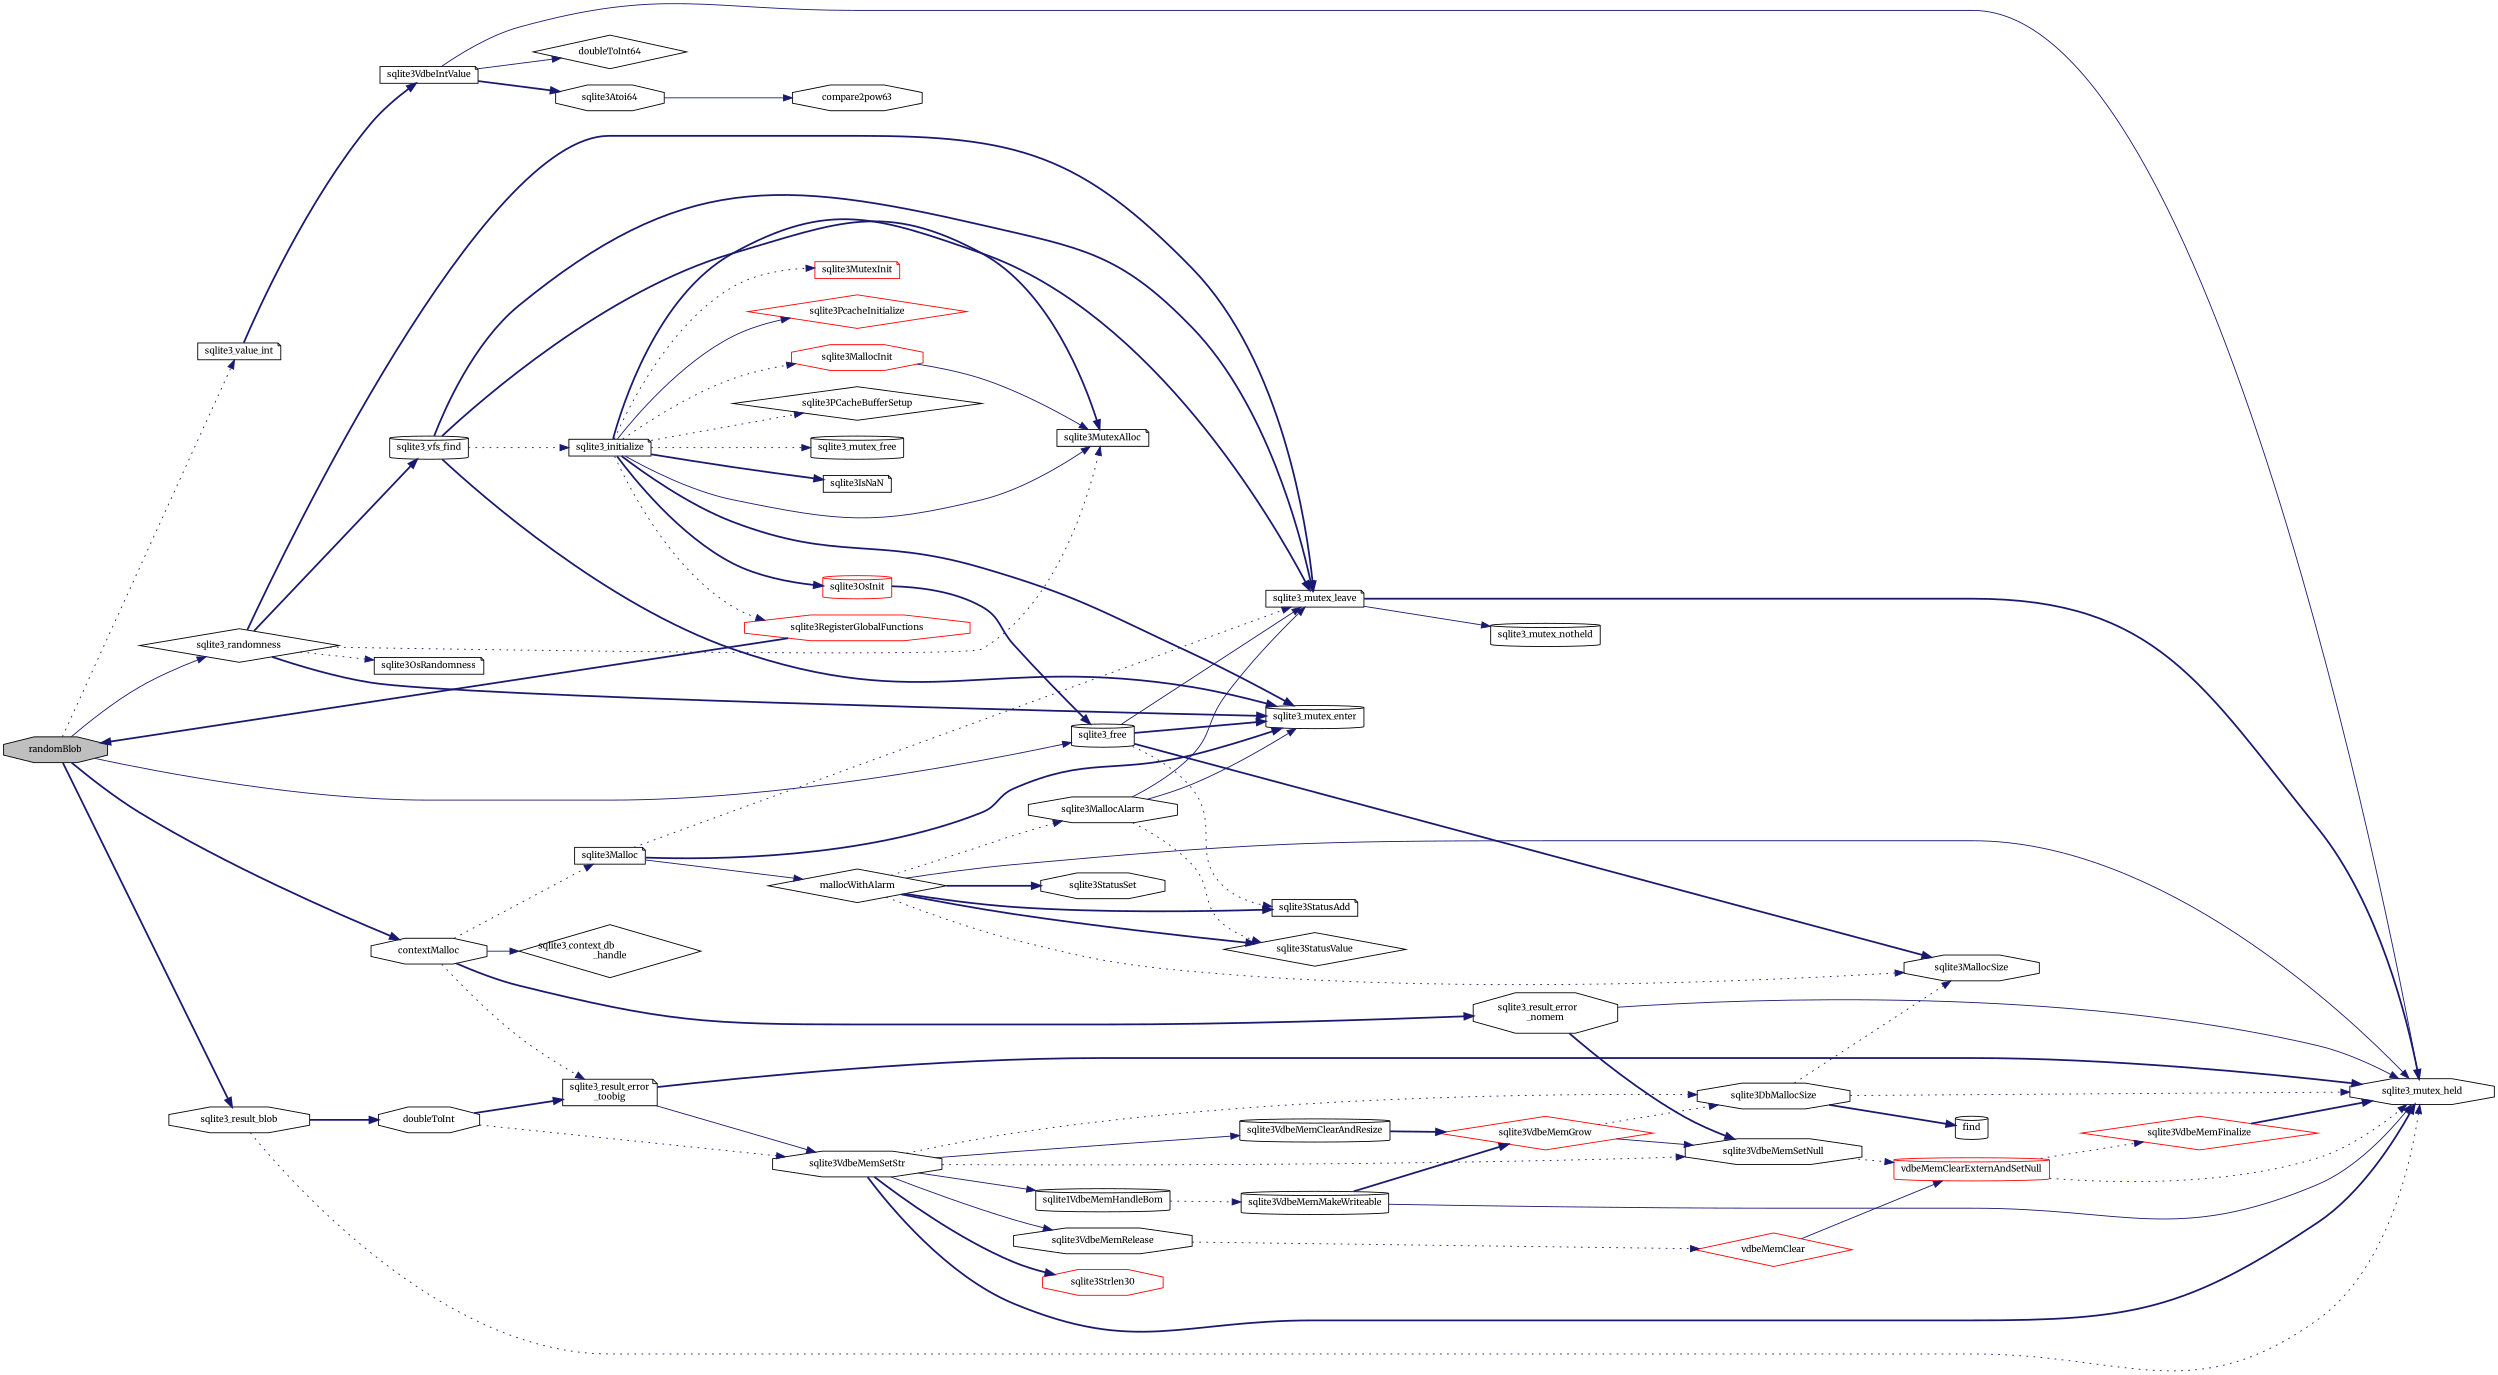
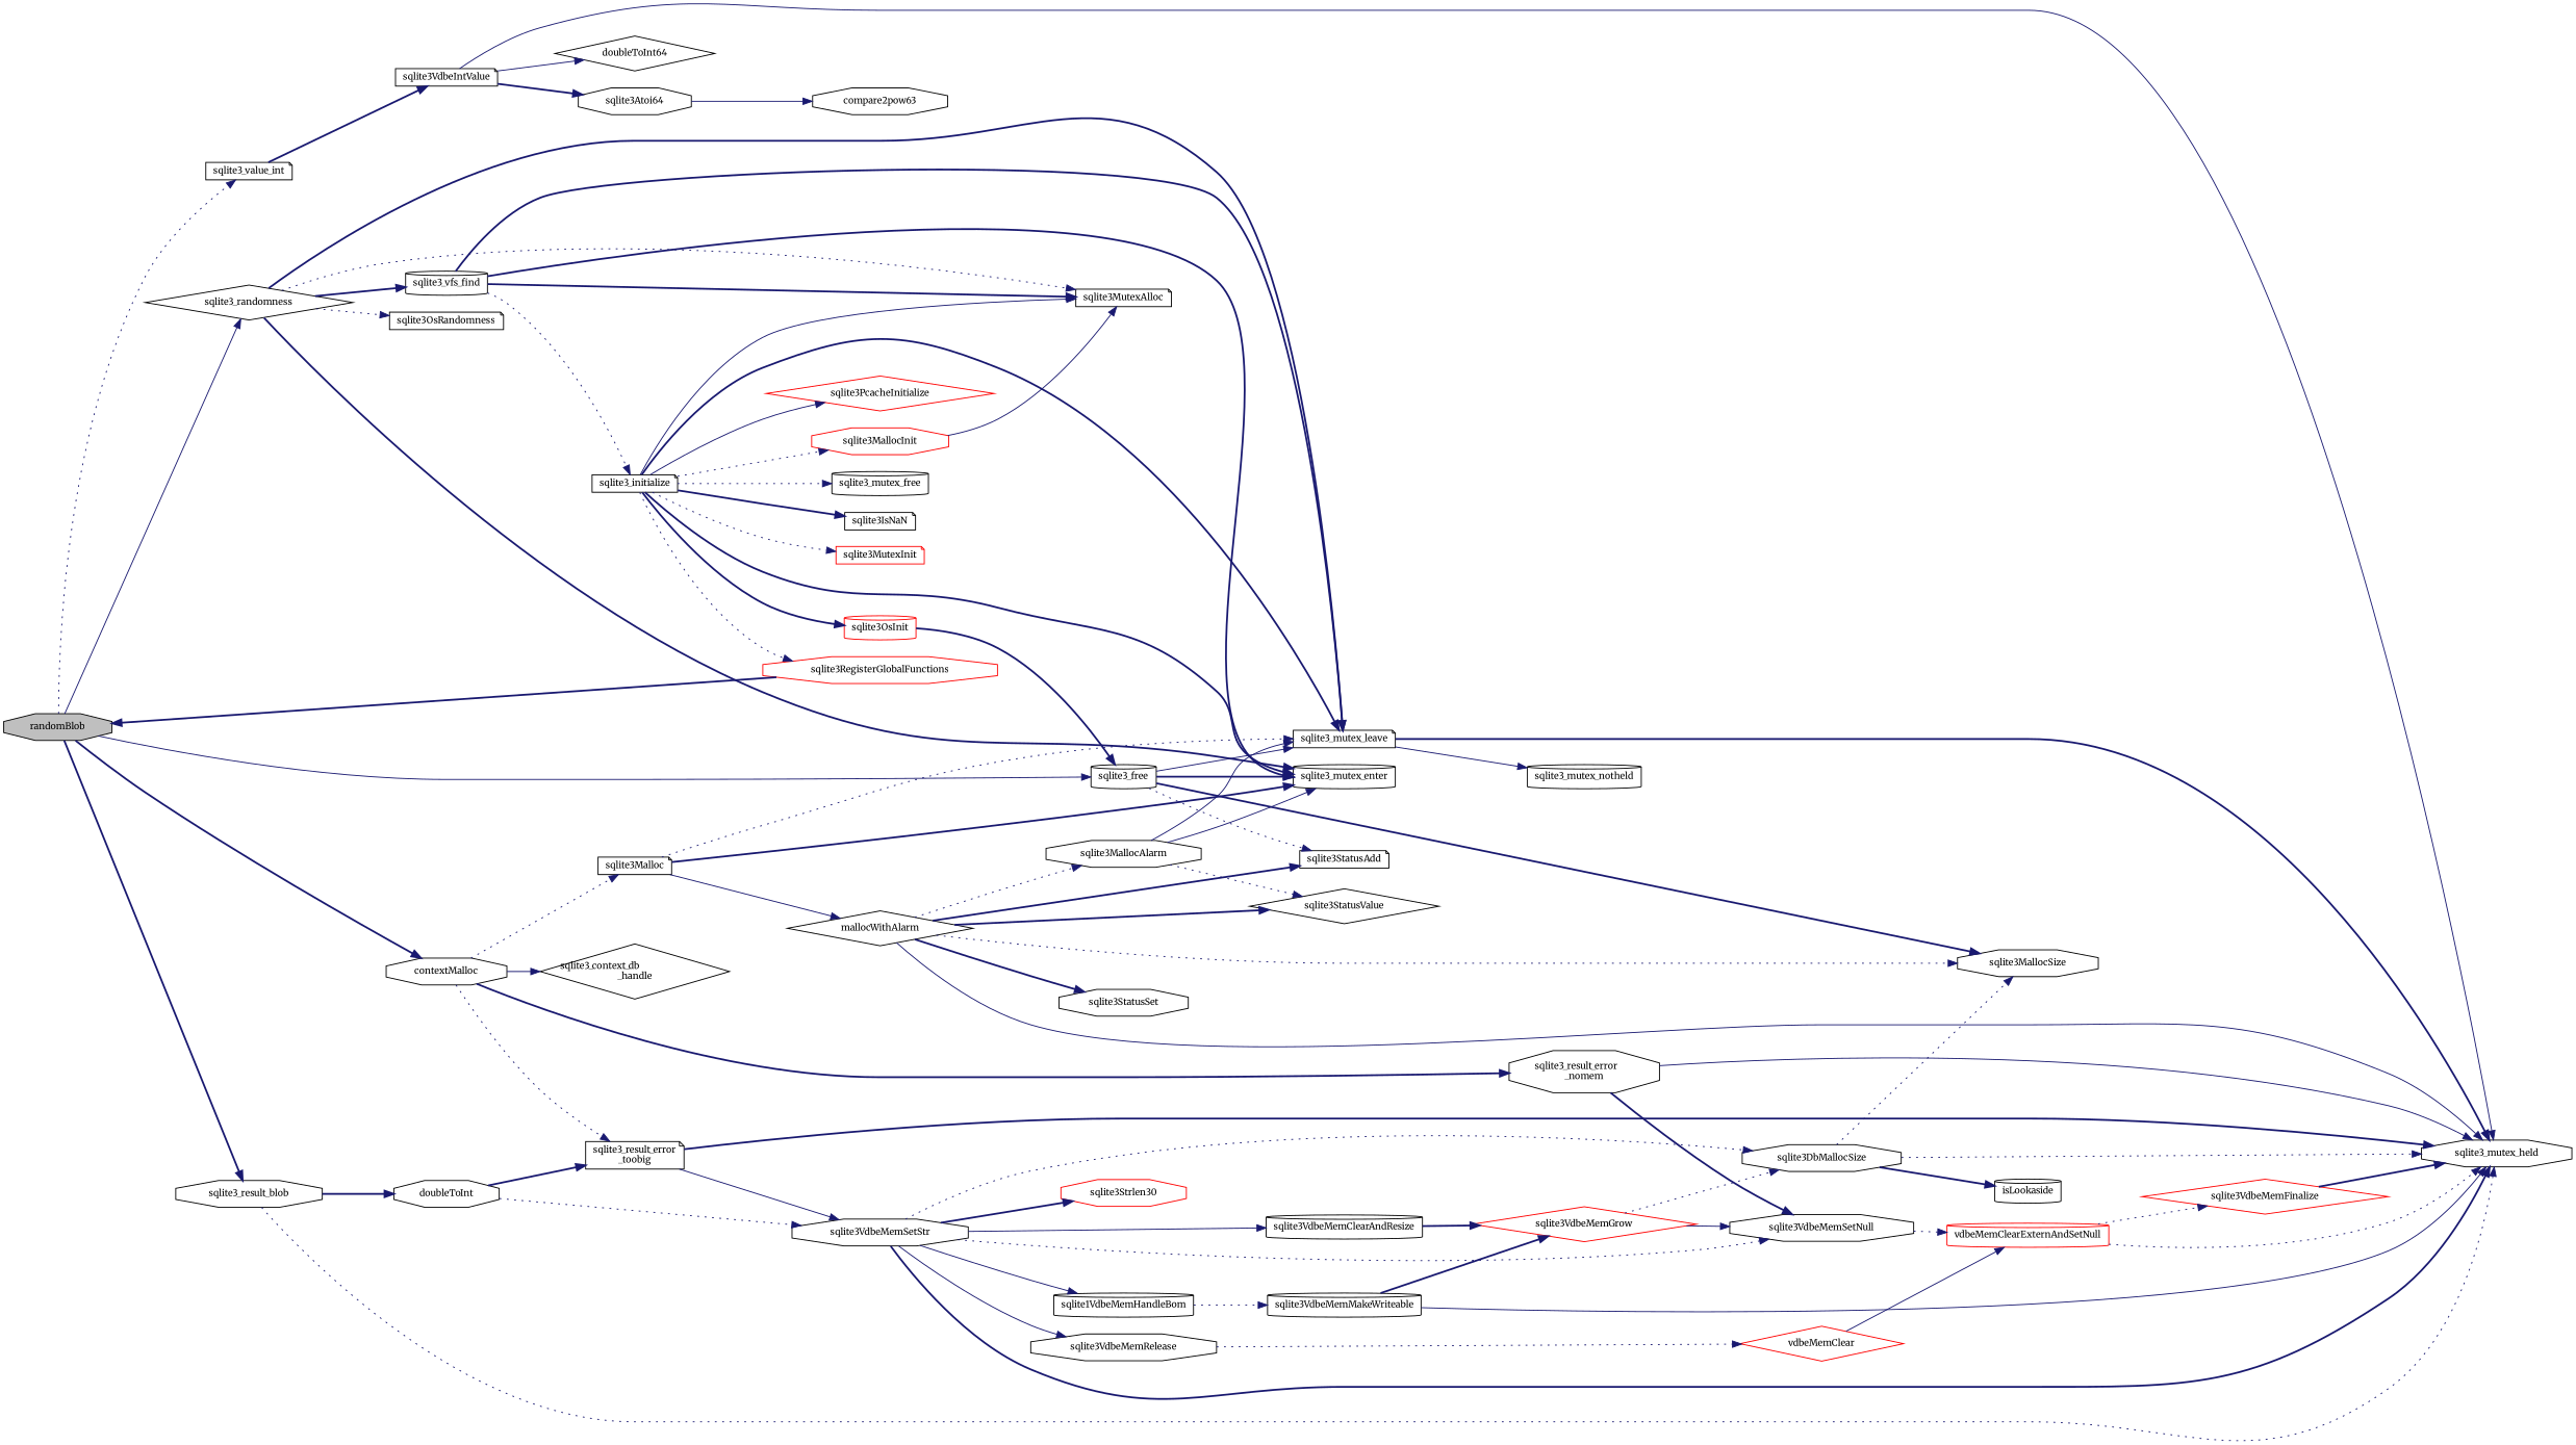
  digraph {
    fontname=Merriweather
    rankdir=LR
    node [color=black fillcolor=white fontname=Merriweather fontsize=10 shape=octagon style=filled]
    edge [color=midnightblue fontname=Merriweather fontsize=10 labelfontname=FreeSans labelfontsize=10 style=bold]
    n1 [fillcolor=grey75 fontcolor=black height=0.2 label=randomBlob width=0.4]
    n2 [height=0.2 label=sqlite3_value_int shape=note width=0.4]
    n3 [height=0.2 label=contextMalloc width=0.4]
    n4 [height=0.2 label=sqlite3_randomness shape=diamond width=0.4]
    n5 [height=0.2 label=sqlite3_free shape=cylinder width=0.4]
    n6 [height=0.2 label=sqlite3_result_blob width=0.4]
    n7 [height=0.2 label=sqlite3VdbeIntValue shape=note width=0.4]
    n8 [height=0.2 label="sqlite3_context_db\l_handle" shape=diamond width=0.4]
    n9 [height=0.2 label="sqlite3_result_error\l_toobig" shape=note width=0.4]
    n10 [height=0.2 label=sqlite3Malloc shape=note width=0.4]
    n11 [height=0.2 label="sqlite3_result_error\l_nomem" width=0.4]
    n12 [height=0.2 label=sqlite3_mutex_enter shape=cylinder width=0.4]
    n13 [height=0.2 label=sqlite3_mutex_leave shape=note width=0.4]
    n14 [height=0.2 label=sqlite3MutexAlloc shape=note width=0.4]
    n15 [height=0.2 label=sqlite3OsRandomness shape=note width=0.4]
    n16 [height=0.2 label=sqlite3_vfs_find shape=cylinder width=0.4]
    n17 [height=0.2 label=sqlite3MallocSize width=0.4]
    n18 [height=0.2 label=sqlite3StatusAdd shape=note width=0.4]
    n19 [height=0.2 label=sqlite3_mutex_held width=0.4]
    n20 [height=0.2 label=doubleToInt width=0.4]
    n21 [height=0.2 label=doubleToInt64 shape=diamond width=0.4]
    n22 [height=0.2 label=sqlite3Atoi64 width=0.4]
    n23 [height=0.2 label=compare2pow63 width=0.4]
    n24 [height=0.2 label=sqlite3VdbeMemSetStr width=0.4]
    n25 [height=0.2 label=mallocWithAlarm shape=diamond width=0.4]
    n26 [height=0.2 label=sqlite3VdbeMemSetNull width=0.4]
    n27 [color=red height=0.2 label=sqlite3Strlen30 width=0.4]
    n28 [height=0.2 label=sqlite3VdbeMemClearAndResize shape=cylinder width=0.4]
    n29 [height=0.2 label=sqlite3DbMallocSize width=0.4]
    n30 [height=0.2 label=sqlite3VdbeMemRelease width=0.4]
    n31 [height=0.2 label=sqlite1VdbeMemHandleBom shape=cylinder width=0.4]
    n32 [color=red height=0.2 label=vdbeMemClearExternAndSetNull shape=cylinder width=0.4]
    n33 [color=red height=0.2 label=sqlite3VdbeMemGrow shape=diamond width=0.4]
-   n34 [height=0.2 label=find shape=cylinder width=0.4]
+   n34 [height=0.2 label=isLookaside shape=cylinder width=0.4]
    n35 [color=red height=0.2 label=vdbeMemClear shape=diamond width=0.4]
    n36 [height=0.2 label=sqlite3VdbeMemMakeWriteable shape=cylinder width=0.4]
    n37 [color=red height=0.2 label=sqlite3VdbeMemFinalize shape=diamond width=0.4]
    n38 [height=0.2 label=sqlite3StatusSet width=0.4]
    n39 [height=0.2 label=sqlite3StatusValue shape=diamond width=0.4]
    n40 [height=0.2 label=sqlite3MallocAlarm width=0.4]
    n41 [height=0.2 label=sqlite3_mutex_notheld shape=cylinder width=0.4]
    n42 [height=0.2 label=sqlite3_initialize shape=note width=0.4]
    n43 [color=red height=0.2 label=sqlite3MutexInit shape=note width=0.4]
    n44 [color=red height=0.2 label=sqlite3MallocInit width=0.4]
    n45 [color=red height=0.2 label=sqlite3RegisterGlobalFunctions width=0.4]
    n46 [color=red height=0.2 label=sqlite3PcacheInitialize shape=diamond width=0.4]
    n47 [color=red height=0.2 label=sqlite3OsInit shape=cylinder width=0.4]
-   n48 [height=0.2 label=sqlite3PCacheBufferSetup shape=diamond width=0.4]
    n49 [height=0.2 label=sqlite3_mutex_free shape=cylinder width=0.4]
    n50 [height=0.2 label=sqlite3IsNaN shape=note width=0.4]
    n1 -> n2 [style=dotted]
    n1 -> n3
    n1 -> n4 [style=solid]
    n1 -> n5 [style=solid]
    n1 -> n6
    n2 -> n7
    n3 -> n8 [style=solid]
    n3 -> n9 [style=dotted]
    n3 -> n10 [style=dotted]
    n3 -> n11
    n4 -> n12
    n4 -> n13
    n4 -> n14 [style=dotted]
    n4 -> n15 [style=dotted]
    n4 -> n16
    n5 -> n12
    n5 -> n13 [style=solid]
    n5 -> n17
    n5 -> n18 [style=dotted]
    n6 -> n19 [style=dotted]
    n6 -> n20
    n7 -> n19 [style=solid]
    n7 -> n21 [style=solid]
    n7 -> n22
    n9 -> n19
    n9 -> n24 [style=solid]
    n10 -> n12
    n10 -> n13 [style=dotted]
    n10 -> n25 [style=solid]
    n11 -> n19 [style=solid]
    n11 -> n26
    n13 -> n19
    n13 -> n41 [style=solid]
    n16 -> n12
    n16 -> n13
    n16 -> n14
    n16 -> n42 [style=dotted]
    n20 -> n9
    n20 -> n24 [style=dotted]
    n22 -> n23 [style=solid]
    n24 -> n19
    n24 -> n26 [style=dotted]
    n24 -> n27
    n24 -> n28 [style=solid]
    n24 -> n29 [style=dotted]
    n24 -> n30 [style=solid]
    n24 -> n31 [style=solid]
    n25 -> n17 [style=dotted]
    n25 -> n18
    n25 -> n19 [style=solid]
    n25 -> n38
    n25 -> n39
    n25 -> n40 [style=dotted]
    n26 -> n32 [style=dotted]
    n28 -> n33
    n29 -> n17 [style=dotted]
    n29 -> n19 [style=dotted]
    n29 -> n34
    n30 -> n35 [style=dotted]
    n31 -> n36 [style=dotted]
    n32 -> n19 [style=dotted]
    n32 -> n37 [style=dotted]
    n33 -> n26 [style=solid]
    n33 -> n29 [style=dotted]
    n35 -> n32 [style=solid]
    n36 -> n19 [style=solid]
    n36 -> n33
    n37 -> n19
    n40 -> n12 [style=solid]
    n40 -> n13 [style=solid]
    n40 -> n39 [style=dotted]
    n42 -> n12
    n42 -> n13
    n42 -> n14 [style=solid]
    n42 -> n43 [style=dotted]
    n42 -> n44 [style=dotted]
    n42 -> n45 [style=dotted]
    n42 -> n46 [style=solid]
    n42 -> n47
-   n42 -> n48 [style=dotted]
    n42 -> n49 [style=dotted]
    n42 -> n50
    n44 -> n14 [style=solid]
    n45 -> n1
    n47 -> n5
  }
